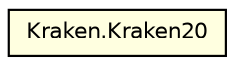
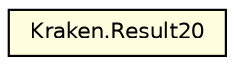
  digraph {
    rankdir=LR
-   n1 [color=black fillcolor=lightyellow fontname=Helvetica fontsize=10 height=0.2 label="Kraken.Kraken20" shape=record style=filled width=0.4]
+   n1 [color=black fillcolor=lightyellow fontname=Helvetica fontsize=10 height=0.2 label="Kraken.Result20" shape=record style=filled width=0.4]
  }
